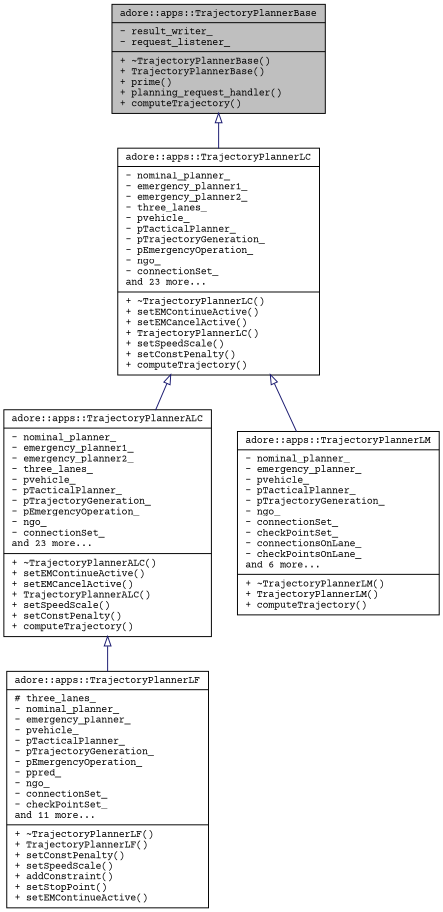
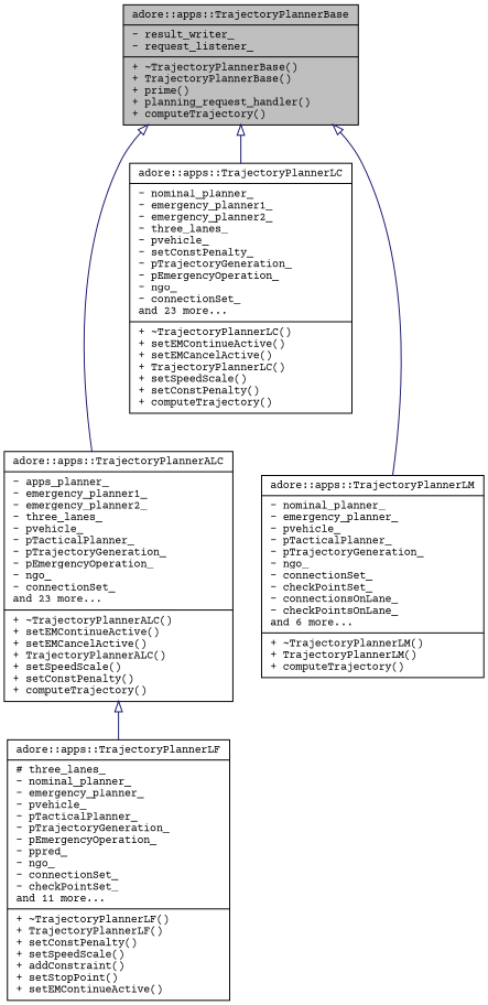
  digraph {
    fontname="Courier Prime"
    node [color=black fillcolor=white fontname="Courier Prime" fontsize=10 shape=record style=filled]
    edge [arrowtail=onormal color=midnightblue dir=back fontname="Courier Prime" fontsize=10 labelfontname=Helvetica labelfontsize=10 style=solid]
    n1 [fillcolor=grey75 fontcolor=black height=0.2 label="{adore::apps::TrajectoryPlannerBase\n|- result_writer_\l- request_listener_\l|+ ~TrajectoryPlannerBase()\l+ TrajectoryPlannerBase()\l+ prime()\l+ planning_request_handler()\l+ computeTrajectory()\l}" width=0.4]
-   n2 [height=0.2 label="{adore::apps::TrajectoryPlannerALC\n|- nominal_planner_\l- emergency_planner1_\l- emergency_planner2_\l- three_lanes_\l- pvehicle_\l- pTacticalPlanner_\l- pTrajectoryGeneration_\l- pEmergencyOperation_\l- ngo_\l- connectionSet_\land 23 more...\l|+ ~TrajectoryPlannerALC()\l+ setEMContinueActive()\l+ setEMCancelActive()\l+ TrajectoryPlannerALC()\l+ setSpeedScale()\l+ setConstPenalty()\l+ computeTrajectory()\l}" width=0.4]
-   n3 [height=0.2 label="{adore::apps::TrajectoryPlannerLC\n|- nominal_planner_\l- emergency_planner1_\l- emergency_planner2_\l- three_lanes_\l- pvehicle_\l- pTacticalPlanner_\l- pTrajectoryGeneration_\l- pEmergencyOperation_\l- ngo_\l- connectionSet_\land 23 more...\l|+ ~TrajectoryPlannerLC()\l+ setEMContinueActive()\l+ setEMCancelActive()\l+ TrajectoryPlannerLC()\l+ setSpeedScale()\l+ setConstPenalty()\l+ computeTrajectory()\l}" width=0.4]
+   n2 [height=0.2 label="{adore::apps::TrajectoryPlannerALC\n|- apps_planner_\l- emergency_planner1_\l- emergency_planner2_\l- three_lanes_\l- pvehicle_\l- pTacticalPlanner_\l- pTrajectoryGeneration_\l- pEmergencyOperation_\l- ngo_\l- connectionSet_\land 23 more...\l|+ ~TrajectoryPlannerALC()\l+ setEMContinueActive()\l+ setEMCancelActive()\l+ TrajectoryPlannerALC()\l+ setSpeedScale()\l+ setConstPenalty()\l+ computeTrajectory()\l}" width=0.4]
+   n3 [height=0.2 label="{adore::apps::TrajectoryPlannerLC\n|- nominal_planner_\l- emergency_planner1_\l- emergency_planner2_\l- three_lanes_\l- pvehicle_\l- setConstPenalty_\l- pTrajectoryGeneration_\l- pEmergencyOperation_\l- ngo_\l- connectionSet_\land 23 more...\l|+ ~TrajectoryPlannerLC()\l+ setEMContinueActive()\l+ setEMCancelActive()\l+ TrajectoryPlannerLC()\l+ setSpeedScale()\l+ setConstPenalty()\l+ computeTrajectory()\l}" width=0.4]
    n4 [height=0.2 label="{adore::apps::TrajectoryPlannerLM\n|- nominal_planner_\l- emergency_planner_\l- pvehicle_\l- pTacticalPlanner_\l- pTrajectoryGeneration_\l- ngo_\l- connectionSet_\l- checkPointSet_\l- connectionsOnLane_\l- checkPointsOnLane_\land 6 more...\l|+ ~TrajectoryPlannerLM()\l+ TrajectoryPlannerLM()\l+ computeTrajectory()\l}" width=0.4]
    n5 [height=0.2 label="{adore::apps::TrajectoryPlannerLF\n|# three_lanes_\l- nominal_planner_\l- emergency_planner_\l- pvehicle_\l- pTacticalPlanner_\l- pTrajectoryGeneration_\l- pEmergencyOperation_\l- ppred_\l- ngo_\l- connectionSet_\l- checkPointSet_\land 11 more...\l|+ ~TrajectoryPlannerLF()\l+ TrajectoryPlannerLF()\l+ setConstPenalty()\l+ setSpeedScale()\l+ addConstraint()\l+ setStopPoint()\l+ setEMContinueActive()\l}" width=0.4]
-   n3 -> n2
+   n1 -> n2
    n1 -> n3
-   n3 -> n4
+   n1 -> n4
    n2 -> n5
  }
